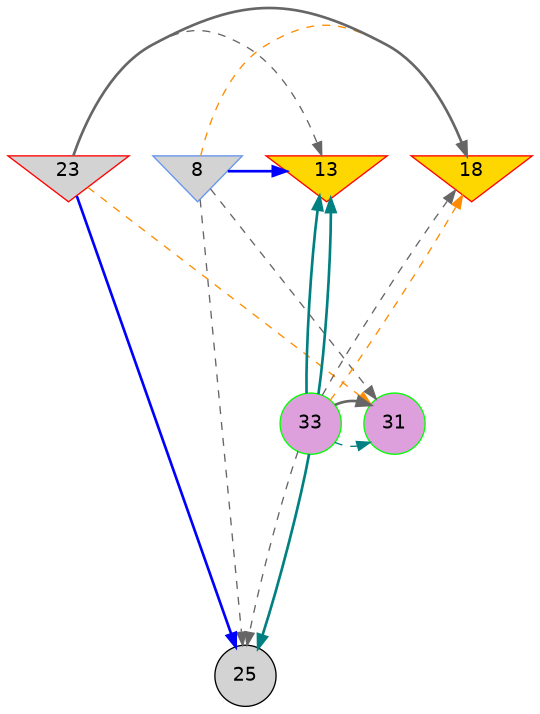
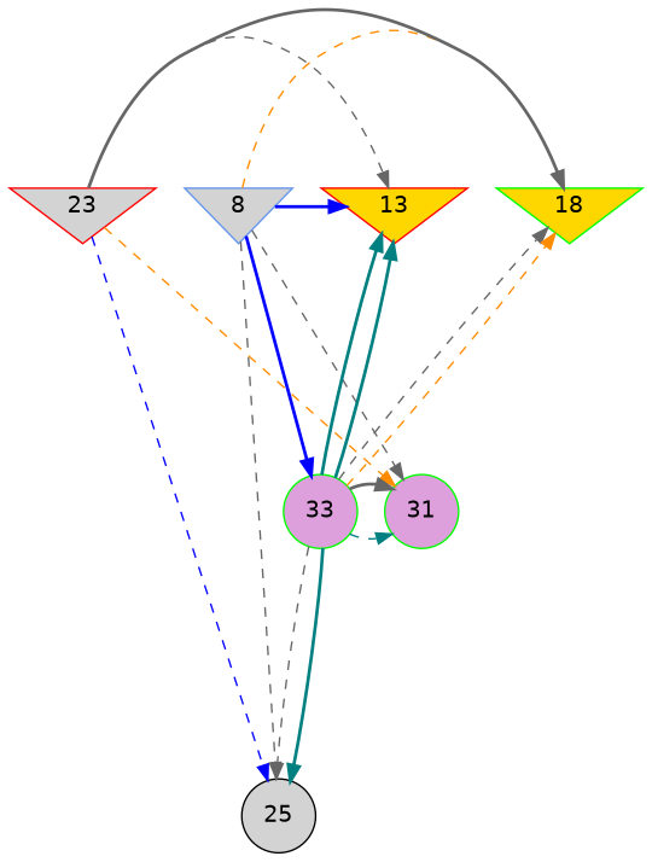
  digraph {
    fontname="DejaVu Sans"
    ranksep=2.0
    node [color=red fillcolor=lightgrey fontname="DejaVu Sans" shape=invtriangle style=filled]
    edge [color=gray40 fontname="DejaVu Sans" style=dashed]
    8 [color=cornflowerblue]
-   18 [fillcolor=gold]
+   18 [color=green fillcolor=gold]
    n3 [fillcolor=gold label=13]
    23
    25 [color=black shape=circle]
    n6 [color=green fillcolor=plum label=33 shape=circle]
    31 [color=green fillcolor=plum shape=circle]
    subgraph sub_1 {
      rank=same
      8
      18
      n3
      23
    }
    subgraph sub_2 {
      rank=same
      25
    }
    subgraph sub_3 {
      rank=same
      n6
      31
    }
    8 -> 18 [color=darkorange]
    8 -> n3 [color=blue style=bold]
    8 -> 25
+   8 -> n6 [color=blue style=bold]
    8 -> 31
    23 -> 18 [style=bold]
    23 -> n3
-   23 -> 25 [color=blue style=bold]
+   23 -> 25 [color=blue]
    23 -> 31 [color=darkorange]
    n6 -> 18
    n6 -> 18 [color=darkorange]
    n6 -> n3 [color=teal style=bold]
    n6 -> n3 [color=teal style=bold]
    n6 -> 25
    n6 -> 25 [color=teal style=bold]
    n6 -> 31 [color=teal]
    n6 -> 31 [style=bold]
  }
